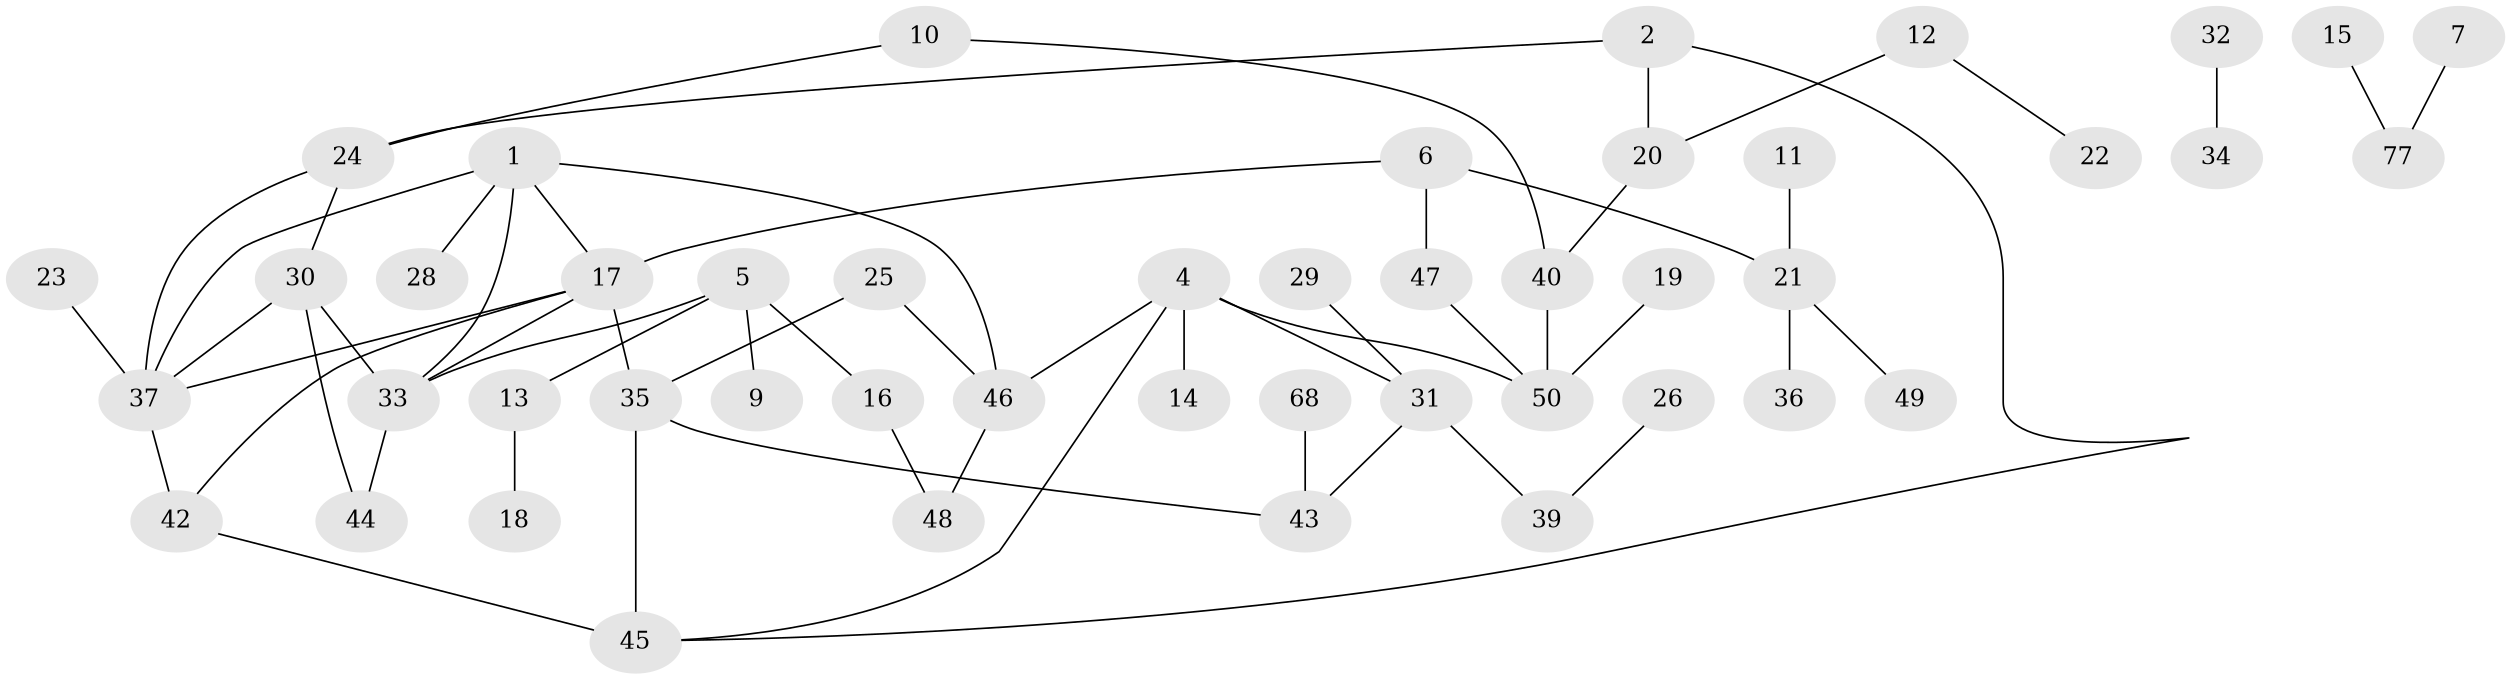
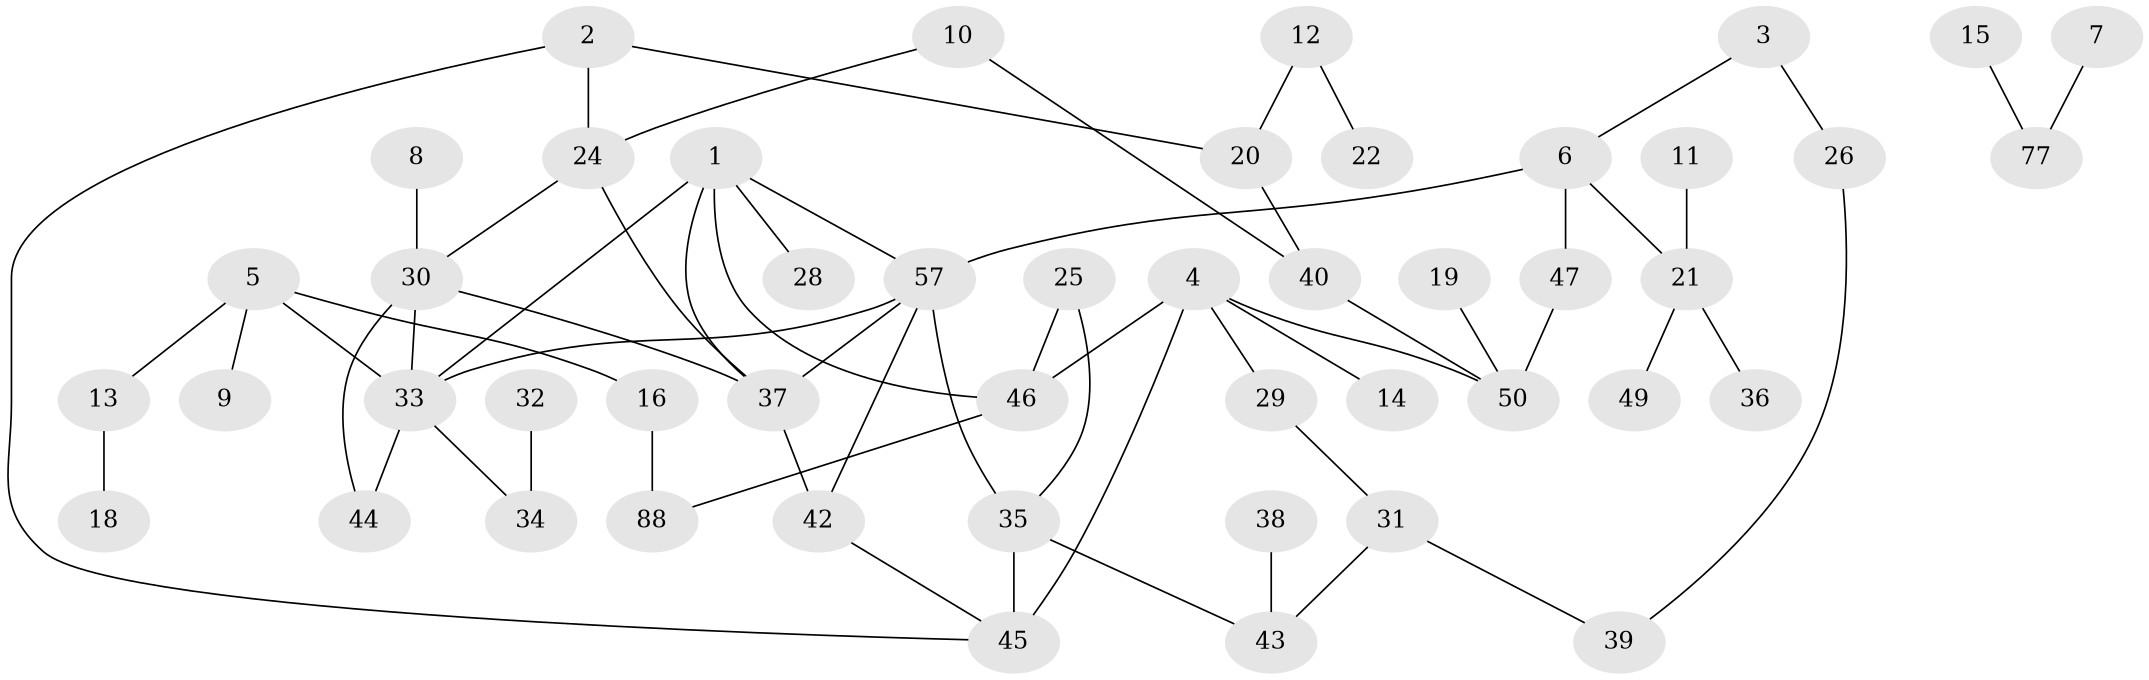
  graph {
    node [color=gray90 style=filled]
    edge [weight=1.0]
    1
-   17
+   17 [label=57]
    28
    33
    37
    46
    35
    42
    44
    34
-   48
+   48 [label=88]
    2
    20
    24
    45
    n16 [label=77]
    15
    40
    30
+   3
    6
    26
    21
    47
    39
    4
    14
    31
    50
    43
    5
    9
    13
    16
+   8
    18
    36
    49
    7
    10
    11
    12
    22
    19
-   23
    25
    29
    32
-   38 [label=68]
+   38
    1 -- 17
    1 -- 28
    1 -- 33
    1 -- 37
    1 -- 46
    17 -- 33
    17 -- 37
    17 -- 35
    17 -- 42
    33 -- 44
+   33 -- 34
    37 -- 42 [weight=2.0]
    46 -- 48
    35 -- 45 [weight=2.0]
    35 -- 43
    42 -- 45
    2 -- 20
    2 -- 24
    2 -- 45
    20 -- 40
    24 -- 37
    24 -- 30
    15 -- n16
    40 -- 50
    30 -- 33
    30 -- 37
    30 -- 44
+   3 -- 6
+   3 -- 26
    6 -- 17
    6 -- 21
    6 -- 47
    26 -- 39
    21 -- 36
    21 -- 49
    47 -- 50
    4 -- 46
    4 -- 45
    4 -- 14
-   4 -- 31
+   4 -- 29
    4 -- 50
    31 -- 39
    31 -- 43
    5 -- 33
    5 -- 9
    5 -- 13
    5 -- 16
    13 -- 18
    16 -- 48
+   8 -- 30
    7 -- n16
    10 -- 24
    10 -- 40
    11 -- 21
    12 -- 20
    12 -- 22
    19 -- 50
-   23 -- 37
    25 -- 46
    25 -- 35
    29 -- 31
    32 -- 34
    38 -- 43
  }
